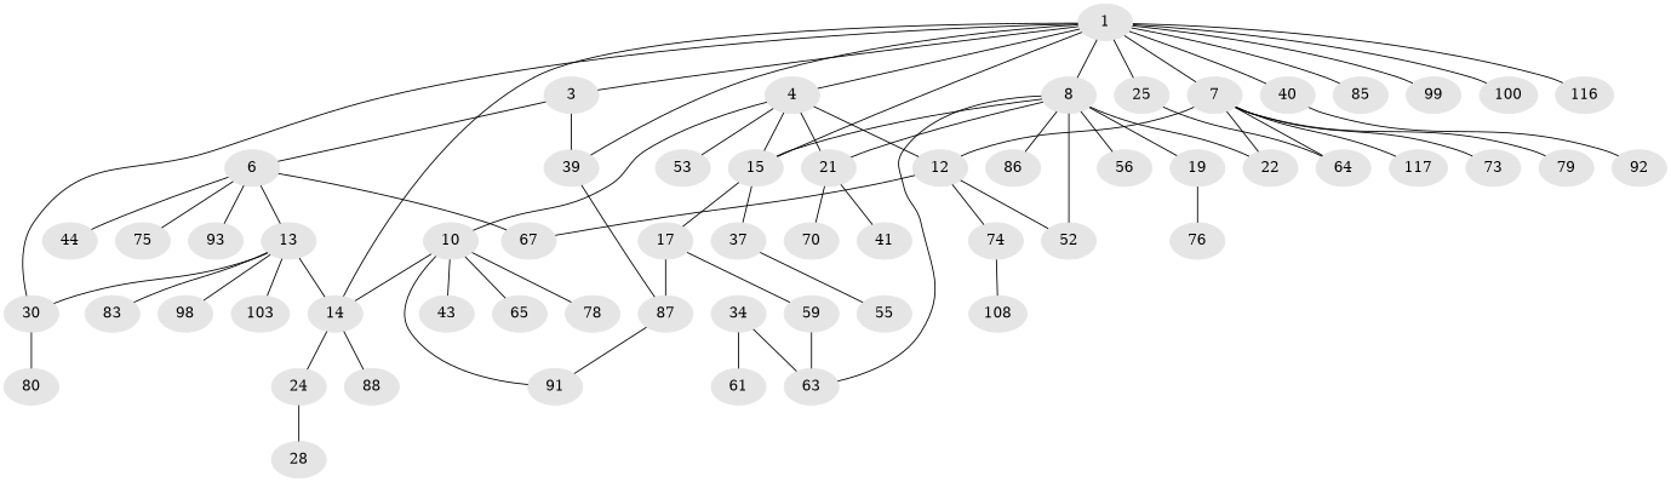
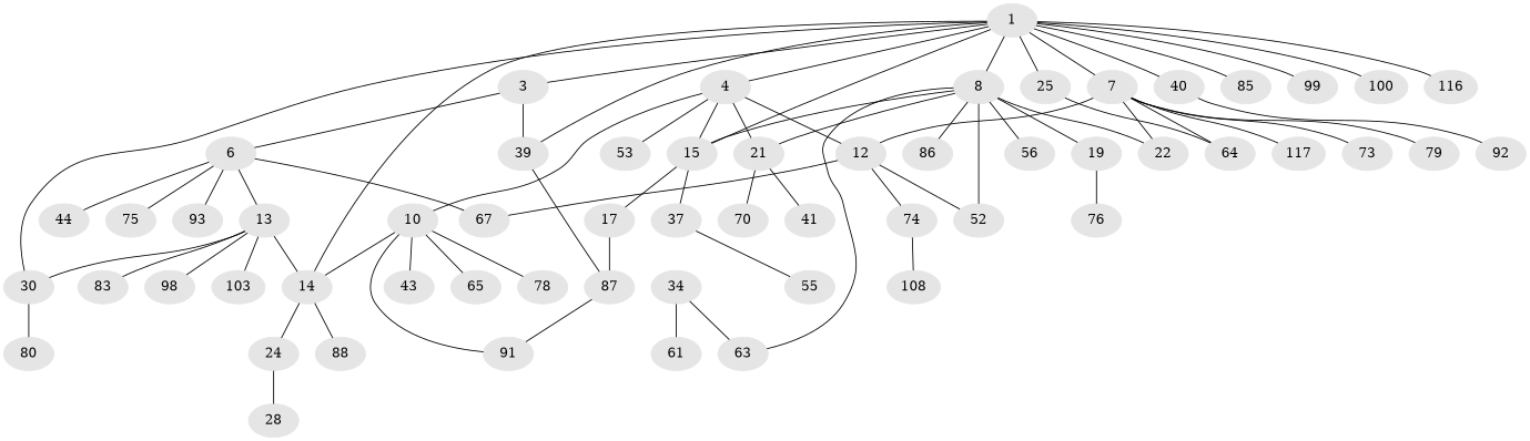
  graph {
    node [color=gray90 style=filled]
    1 [super="+9+2"]
    3
    4 [super="+27"]
    7 [super="+26+49+29+57+104"]
    8 [super="+16+60"]
    14 [super="+23+69"]
    15 [super="+46"]
    25 [super="+119+36"]
    30 [super="+32"]
    39
    40 [super="+72"]
    85 [super="+90"]
    99
    100
    116
    6 [super="+81+20"]
    10 [super="+11"]
    12 [super="+18+38"]
    21 [super="+35+31"]
    53 [super="+68"]
    22
    64
    73
    79
    117
    19
    52 [super="+58"]
    56
    63 [super="+95"]
    86
    24 [super="+54+105"]
    88
    17
    37
    80
    87 [super="+107"]
    92
    13 [super="+97+114"]
    44
    67
    75
    93
    43 [super="+62"]
    65 [super="+110+71"]
    78
    91
    74 [super="+89"]
    41 [super="+101+77"]
    70
    83
    98
    103
    76
    34 [super="+47"]
    61
    108
    28
-   59 [super="+115"]
    55 [super="+84+82"]
    1 -- 3
    1 -- 4
    1 -- 7
    1 -- 8
    1 -- 14
    1 -- 15
    1 -- 25
    1 -- 30
    1 -- 39
    1 -- 40
    1 -- 85
    1 -- 99
    1 -- 100
    1 -- 116
    3 -- 39
    3 -- 6
    4 -- 15
    4 -- 10
    4 -- 12
    4 -- 21
    4 -- 53
    7 -- 12
    7 -- 22
    7 -- 64
    7 -- 73
    7 -- 79
    7 -- 117
    8 -- 15
    8 -- 21
    8 -- 22
    8 -- 19 [weight=2]
    8 -- 52
    8 -- 56
    8 -- 63
    8 -- 86
    14 -- 24
    14 -- 88
    15 -- 17
    15 -- 37
    25 -- 64
    30 -- 80
    39 -- 87
    40 -- 92
    6 -- 13
    6 -- 44
    6 -- 67
    6 -- 75
    6 -- 93
    10 -- 14
    10 -- 43
    10 -- 65
    10 -- 78
    10 -- 91
    12 -- 52
    12 -- 67
    12 -- 74
    21 -- 41
    21 -- 70
    19 -- 76
    24 -- 28
    17 -- 87
-   17 -- 59
    37 -- 55 [weight=2]
    87 -- 91
    13 -- 14
    13 -- 30
    13 -- 83
    13 -- 98 [weight=2]
    13 -- 103
    74 -- 108
    34 -- 63
    34 -- 61
-   59 -- 63
  }
